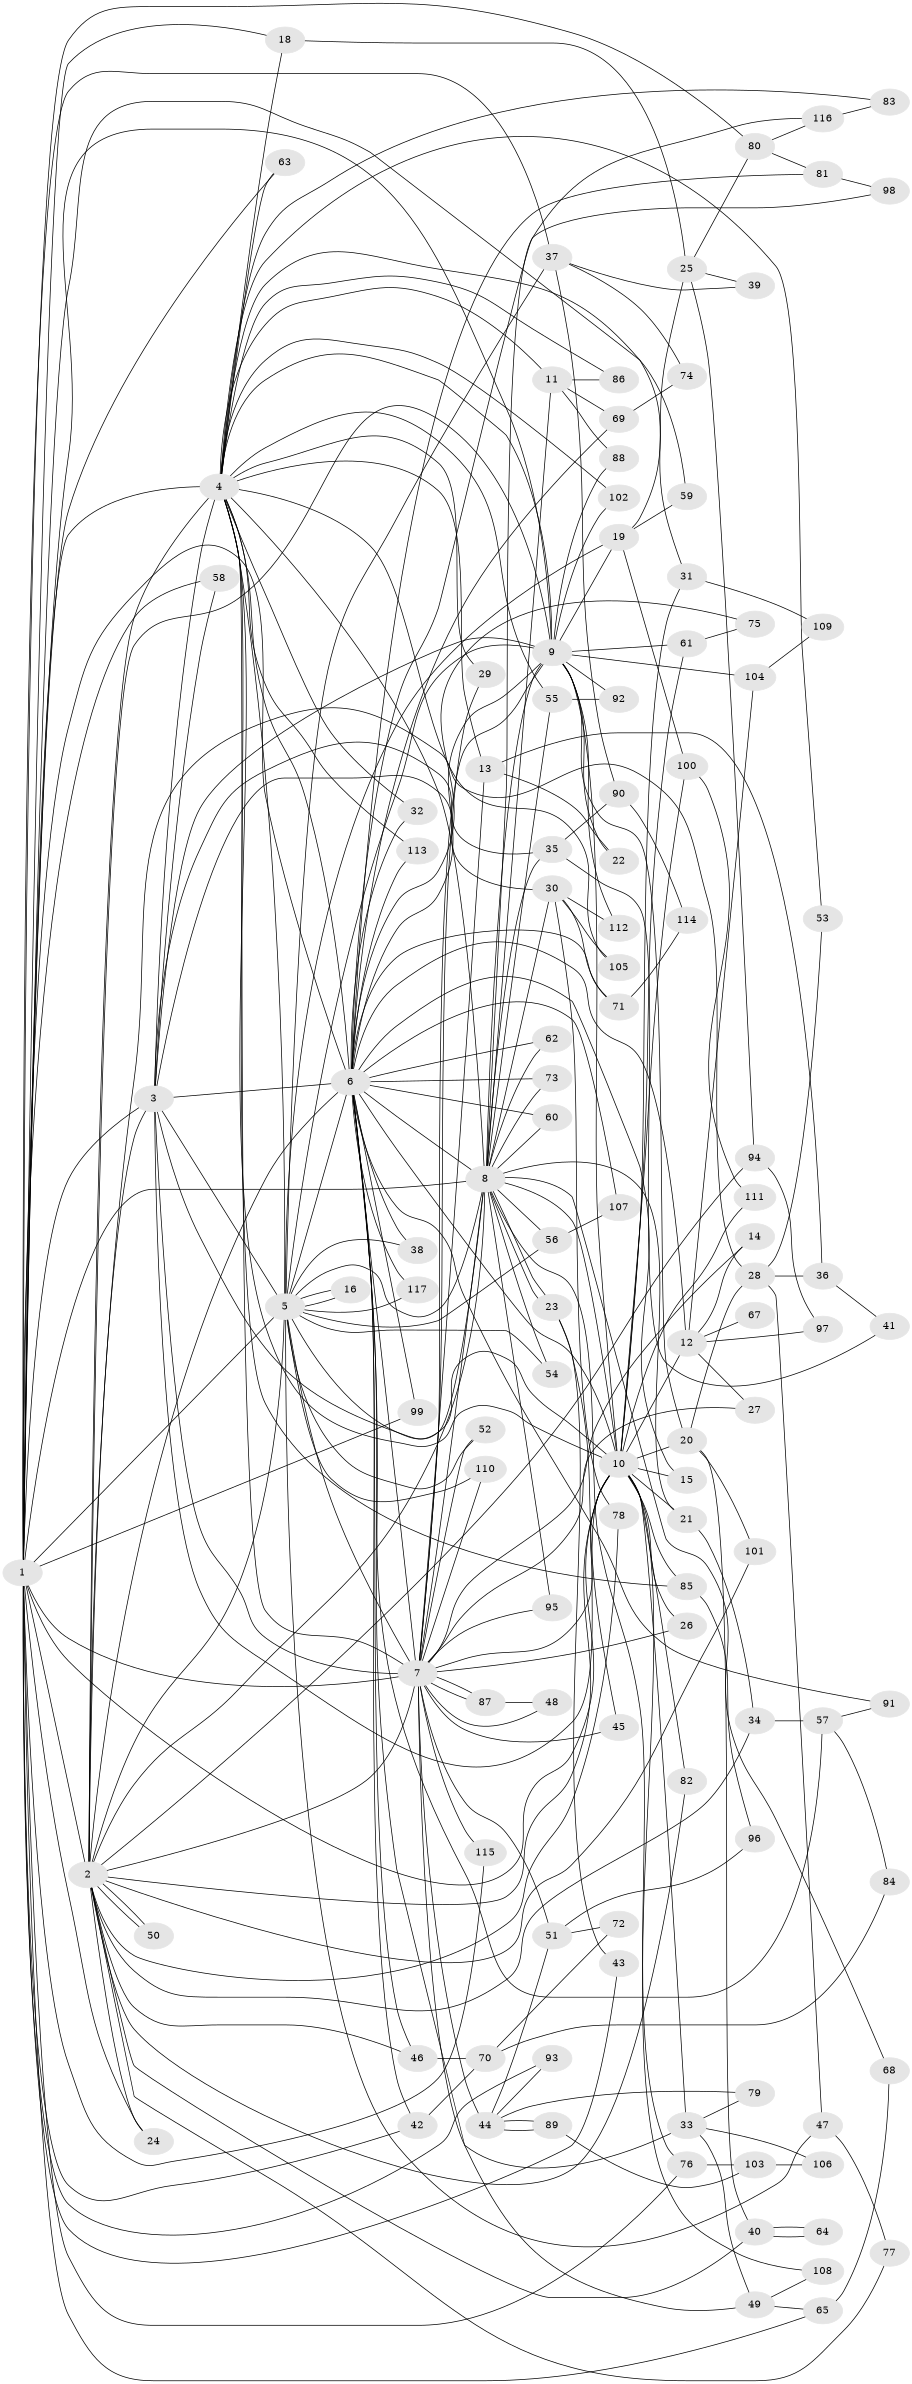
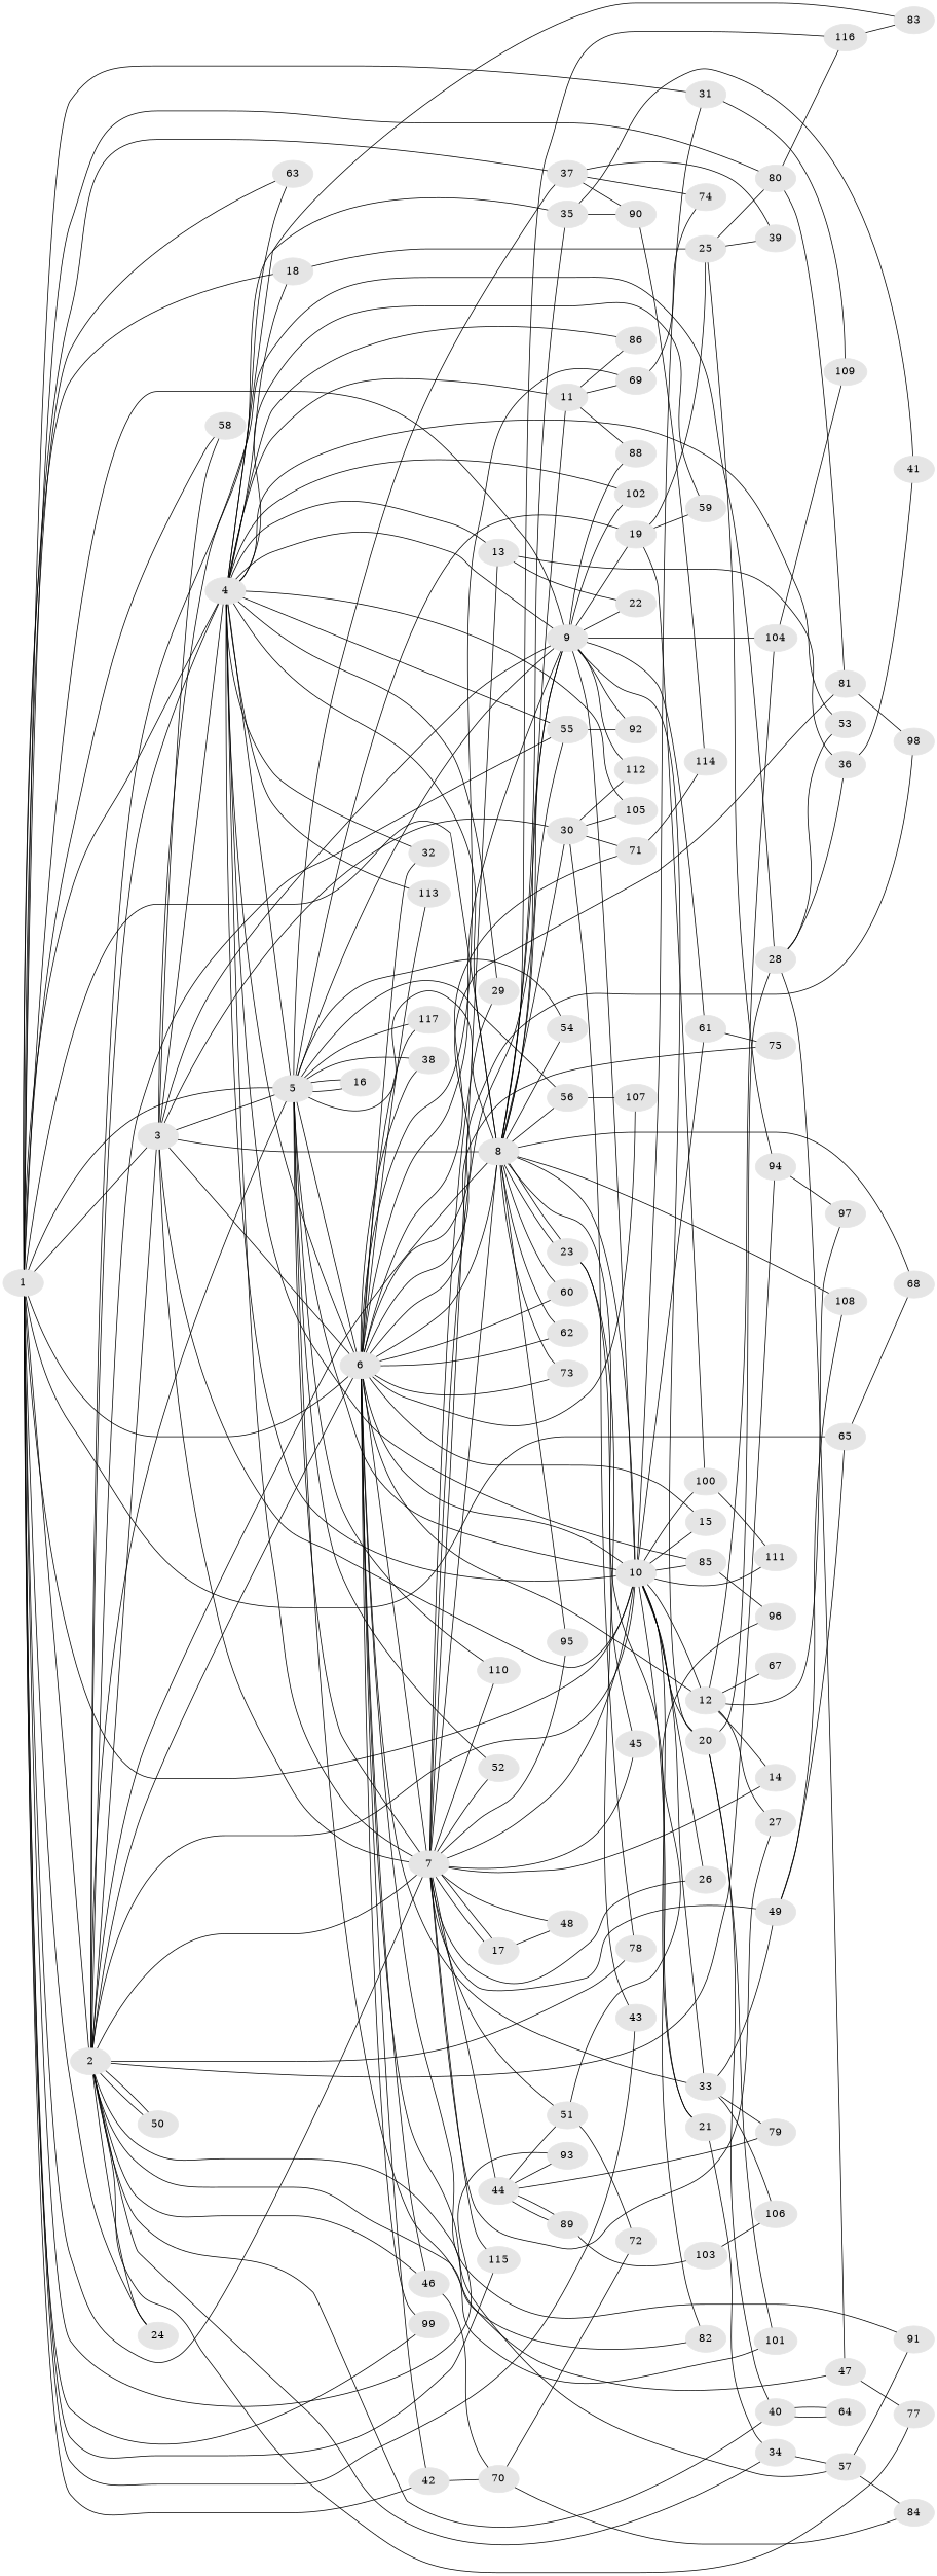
  graph {
    rankdir=LR
    node [color=gray90 style=filled]
    1
    2
    3
    4
    5
    6
    7
    8
    9
    10
    18
    24
    31
    37
    42
    43
    58
    63
    65
-   76
    80
    93
    99
    115
    28
    34
    40
    46
    50
    77
    78
    82
    94
    101
    30
    35
    11
    13
    29
    32
    53
    55
    59
    83
    85
    86
    102
    105
    113
    16
    19
    38
    47
    52
    54
    56
    110
    117
    12
    15
    33
    57
    60
    62
    69
    71
    73
    75
    81
    91
    98
    107
    14
-   17 [label=87]
+   17
    26
    27
    44
    45
    48
    49
    51
    95
    21
    23
    68
    108
    116
    20
    22
    61
    88
    92
    104
    112
    100
    111
    25
    109
    39
    90
    74
    70
    103
    36
    64
    97
    41
    96
    67
    79
    106
    84
    114
    89
    72
    1 -- 2
    1 -- 3
    1 -- 4
    1 -- 5
    1 -- 6
    1 -- 7
    1 -- 8
    1 -- 9
    1 -- 10
    1 -- 18
    1 -- 24
    1 -- 31
    1 -- 37
    1 -- 42
    1 -- 43
    1 -- 58
    1 -- 63
    1 -- 65
-   1 -- 76
    1 -- 80
    1 -- 93
    1 -- 99
    1 -- 115
    2 -- 3
    2 -- 4
    2 -- 5
    2 -- 6
    2 -- 7
    2 -- 8
-   2 -- 9
+   2 -- 55
    2 -- 10
    2 -- 24
    2 -- 28
    2 -- 34
    2 -- 40
    2 -- 46
    2 -- 50
    2 -- 50
    2 -- 77
    2 -- 78
    2 -- 82
    2 -- 94
    2 -- 101
    3 -- 4
    3 -- 5
    3 -- 6
    3 -- 7
    3 -- 8
    3 -- 9
    3 -- 10
    3 -- 58
    3 -- 30
    3 -- 35
    4 -- 5
    4 -- 6
    4 -- 7
    4 -- 8
    4 -- 9
    4 -- 10
    4 -- 18
    4 -- 63
    4 -- 11
    4 -- 13
    4 -- 29
    4 -- 32
    4 -- 53
    4 -- 55
    4 -- 59
    4 -- 83
    4 -- 85
    4 -- 86
    4 -- 102
    4 -- 105
    4 -- 113
    5 -- 6
    5 -- 7
    5 -- 8
    5 -- 9
    5 -- 10
    5 -- 37
    5 -- 16
    5 -- 16
    5 -- 19
    5 -- 38
    5 -- 47
    5 -- 52
    5 -- 54
    5 -- 56
    5 -- 110
    5 -- 117
    6 -- 7
    6 -- 8
    6 -- 9
    6 -- 10
    6 -- 42
    6 -- 99
    6 -- 46
    6 -- 32
    6 -- 113
    6 -- 38
    6 -- 117
    6 -- 12
    6 -- 15
    6 -- 33
    6 -- 57
    6 -- 60
    6 -- 62
    6 -- 69
    6 -- 71
    6 -- 73
    6 -- 75
    6 -- 81
    6 -- 91
    6 -- 98
    6 -- 107
    7 -- 8
    7 -- 9
    7 -- 10
    7 -- 115
    7 -- 13
    7 -- 29
    7 -- 52
    7 -- 110
    7 -- 14
    7 -- 17
    7 -- 17
    7 -- 26
    7 -- 27
    7 -- 44
    7 -- 45
    7 -- 48
    7 -- 49
    7 -- 51
    7 -- 95
    8 -- 9
    8 -- 10
    8 -- 30
    8 -- 35
    8 -- 11
    8 -- 55
    8 -- 54
    8 -- 56
    8 -- 60
    8 -- 62
    8 -- 73
    8 -- 95
    8 -- 21
    8 -- 23
    8 -- 23
    8 -- 68
    8 -- 108
    8 -- 116
    9 -- 10
    9 -- 102
    9 -- 19
    9 -- 20
    9 -- 22
    9 -- 61
    9 -- 88
    9 -- 92
    9 -- 104
    9 -- 112
    10 -- 31
-   10 -- 76
    10 -- 82
    10 -- 85
    10 -- 12
    10 -- 15
    10 -- 33
    10 -- 26
    10 -- 21
    10 -- 20
    10 -- 61
    10 -- 100
    10 -- 111
    18 -- 25
    31 -- 109
    37 -- 39
    37 -- 90
    37 -- 74
    42 -- 70
    65 -- 68
-   76 -- 103
    80 -- 81
    80 -- 116
    28 -- 53
    28 -- 47
    28 -- 36
    34 -- 57
    40 -- 64
    40 -- 64
    46 -- 70
    94 -- 97
    30 -- 78
    30 -- 105
    30 -- 71
    30 -- 112
    35 -- 90
    35 -- 41
    11 -- 86
    11 -- 69
    11 -- 88
    13 -- 22
    13 -- 36
    55 -- 92
    85 -- 96
    19 -- 59
    19 -- 100
    19 -- 25
    47 -- 77
    56 -- 107
    12 -- 14
    12 -- 27
    12 -- 104
    12 -- 97
    12 -- 67
    33 -- 49
    33 -- 79
    33 -- 106
    57 -- 91
    57 -- 84
    69 -- 74
    71 -- 114
    81 -- 98
    17 -- 48
    44 -- 93
    44 -- 51
    44 -- 79
    44 -- 89
    44 -- 89
    49 -- 65
    49 -- 108
    51 -- 96
    51 -- 72
    21 -- 34
    23 -- 43
    23 -- 45
    116 -- 83
    20 -- 28
    20 -- 40
    20 -- 101
    61 -- 75
    104 -- 109
    100 -- 111
    25 -- 80
    25 -- 94
    25 -- 39
    90 -- 114
    70 -- 84
    70 -- 72
    103 -- 106
    36 -- 41
    89 -- 103
  }
